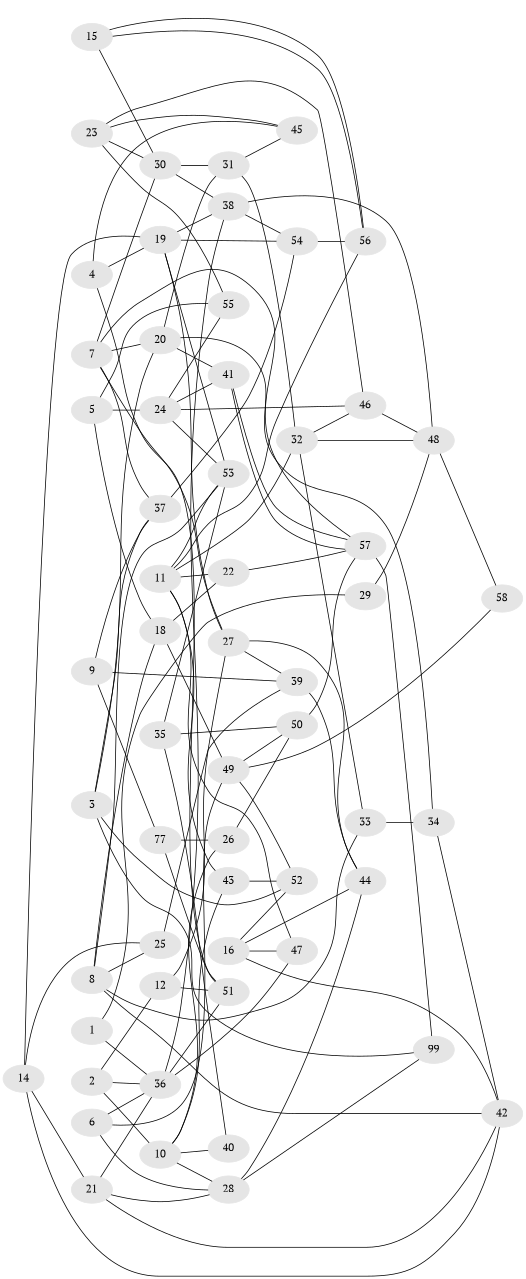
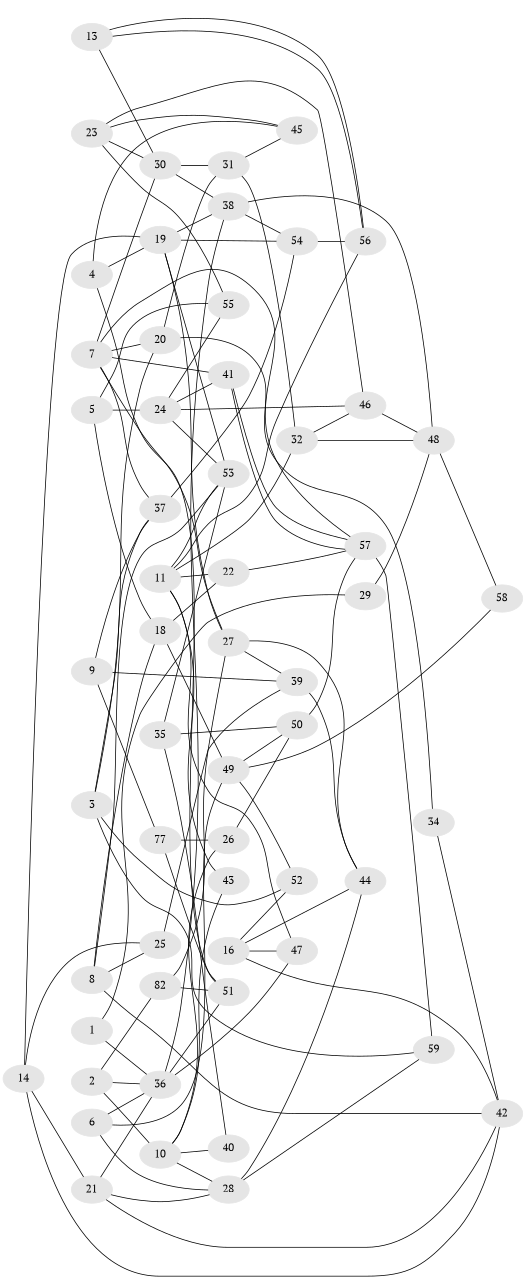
  graph {
    fontname="PT Serif"
    rankdir=LR
    node [color=gray90 fontname="PT Serif" style=filled]
    edge [fontname="PT Serif"]
    1
    29
    36
    48
    51
    47
    38
    2
    10
-   12
+   12 [label=82]
    28
    26
    40
    43
    27
    3
    20
    37
    52
-   59 [label=99]
+   59
    31
    34
    54
    4
    19
    45
    53
    5
    55
    18
    24
    49
    22
    41
    46
    6
    44
    50
    58
    7
    30
    57
    39
    8
    25
-   33
    42
    9
    n49 [label=77]
    11
    32
    56
    14
    21
-   15
+   15 [label=13]
    16
    23
    35
    1 -- 29
    1 -- 36
    29 -- 48
    36 -- 51
    36 -- 47
    36 -- 38
    48 -- 58
    38 -- 48
    38 -- 54
    2 -- 36
    2 -- 10
    2 -- 12
    10 -- 28
    10 -- 26
    10 -- 40
    10 -- 43
    12 -- 51
    12 -- 27
    28 -- 59
    28 -- 44
    26 -- 50
-   43 -- 52
    27 -- 44
    27 -- 39
    3 -- 20
    3 -- 37
    3 -- 52
    3 -- 59
    20 -- 31
    20 -- 34
    37 -- 54
    31 -- 45
    31 -- 32
    34 -- 42
    54 -- 56
    4 -- 51
    4 -- 19
    4 -- 45
    19 -- 38
    19 -- 27
    19 -- 54
    19 -- 53
    5 -- 55
    5 -- 18
    5 -- 24
    18 -- 49
    18 -- 22
    24 -- 53
    24 -- 55
    24 -- 41
    24 -- 46
    49 -- 52
    49 -- 50
    49 -- 58
    22 -- 57
    41 -- 57
    41 -- 57
    46 -- 48
    6 -- 36
    6 -- 28
    6 -- 49
    50 -- 57
    7 -- 27
    7 -- 20
    7 -- 37
-   20 -- 41
+   7 -- 41
    7 -- 30
    7 -- 57
    30 -- 38
    30 -- 31
    57 -- 59
    39 -- 44
    8 -- 53
    8 -- 18
    8 -- 25
-   8 -- 33
    8 -- 42
    25 -- 39
-   33 -- 34
    9 -- 37
    9 -- 39
    9 -- n49
    n49 -- 51
    n49 -- 26
    11 -- 47
    11 -- 43
    11 -- 53
    11 -- 22
    11 -- 32
    11 -- 56
    32 -- 48
    32 -- 46
-   32 -- 33
    14 -- 19
    14 -- 25
    14 -- 42
    14 -- 21
    21 -- 36
    21 -- 28
    21 -- 42
    15 -- 30
    15 -- 56
    15 -- 56
    16 -- 47
    16 -- 52
    16 -- 44
    16 -- 42
    23 -- 45
    23 -- 55
    23 -- 46
    23 -- 30
    35 -- 40
    35 -- 53
    35 -- 50
  }
